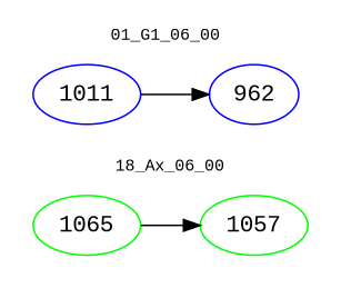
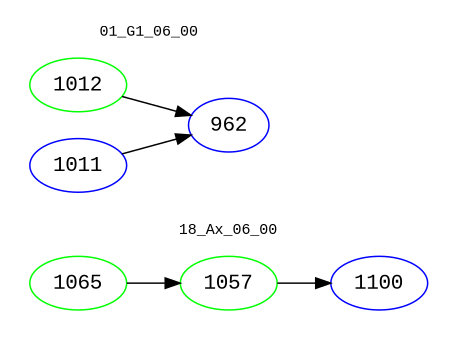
  digraph {
    fontname="Liberation Mono"
    rankdir=LR
    node [color=green fontname="Liberation Mono"]
    edge [color=black fontname="Liberation Mono"]
    n1 [label=1065]
    n2 [label=1057]
+   n3 [color=blue label=1100]
+   n4 [label=1012]
    n5 [color=blue label=962]
    n6 [color=blue label=1011]
    subgraph cluster_1 {
      color=white
      fontsize=10
      label="18_Ax_06_00"
      n1
      n2
+     n3
    }
    subgraph cluster_2 {
      color=white
      fontsize=10
      label="01_G1_06_00"
+     n4
      n5
      n6
    }
    n1 -> n2
+   n2 -> n3
+   n4 -> n5
    n6 -> n5
  }
